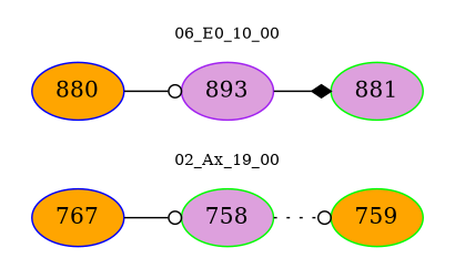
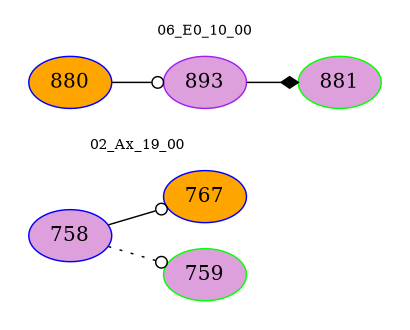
  digraph {
    rankdir=LR
    node [color=blue fillcolor=plum style=filled]
    edge [arrowhead=odot color=black style=solid]
-   n1 [color=green label=758]
-   n2 [color=green fillcolor=orange label=759]
+   n1 [label=758]
+   n2 [color=green label=759]
    n3 [fillcolor=orange label=767]
    n4 [fillcolor=orange label=880]
    n5 [color=purple label=893]
    n6 [color=green label=881]
    subgraph cluster_1 {
      color=white
      fontsize=10
      label="02_Ax_19_00"
      n1
      n2
      n3
    }
    subgraph cluster_2 {
      color=white
      fontsize=10
      label="06_E0_10_00"
      n4
      n5
      n6
    }
    n1 -> n2 [style=dotted]
-   n3 -> n1
+   n1 -> n3
    n4 -> n5
    n5 -> n6 [arrowhead=diamond]
  }
